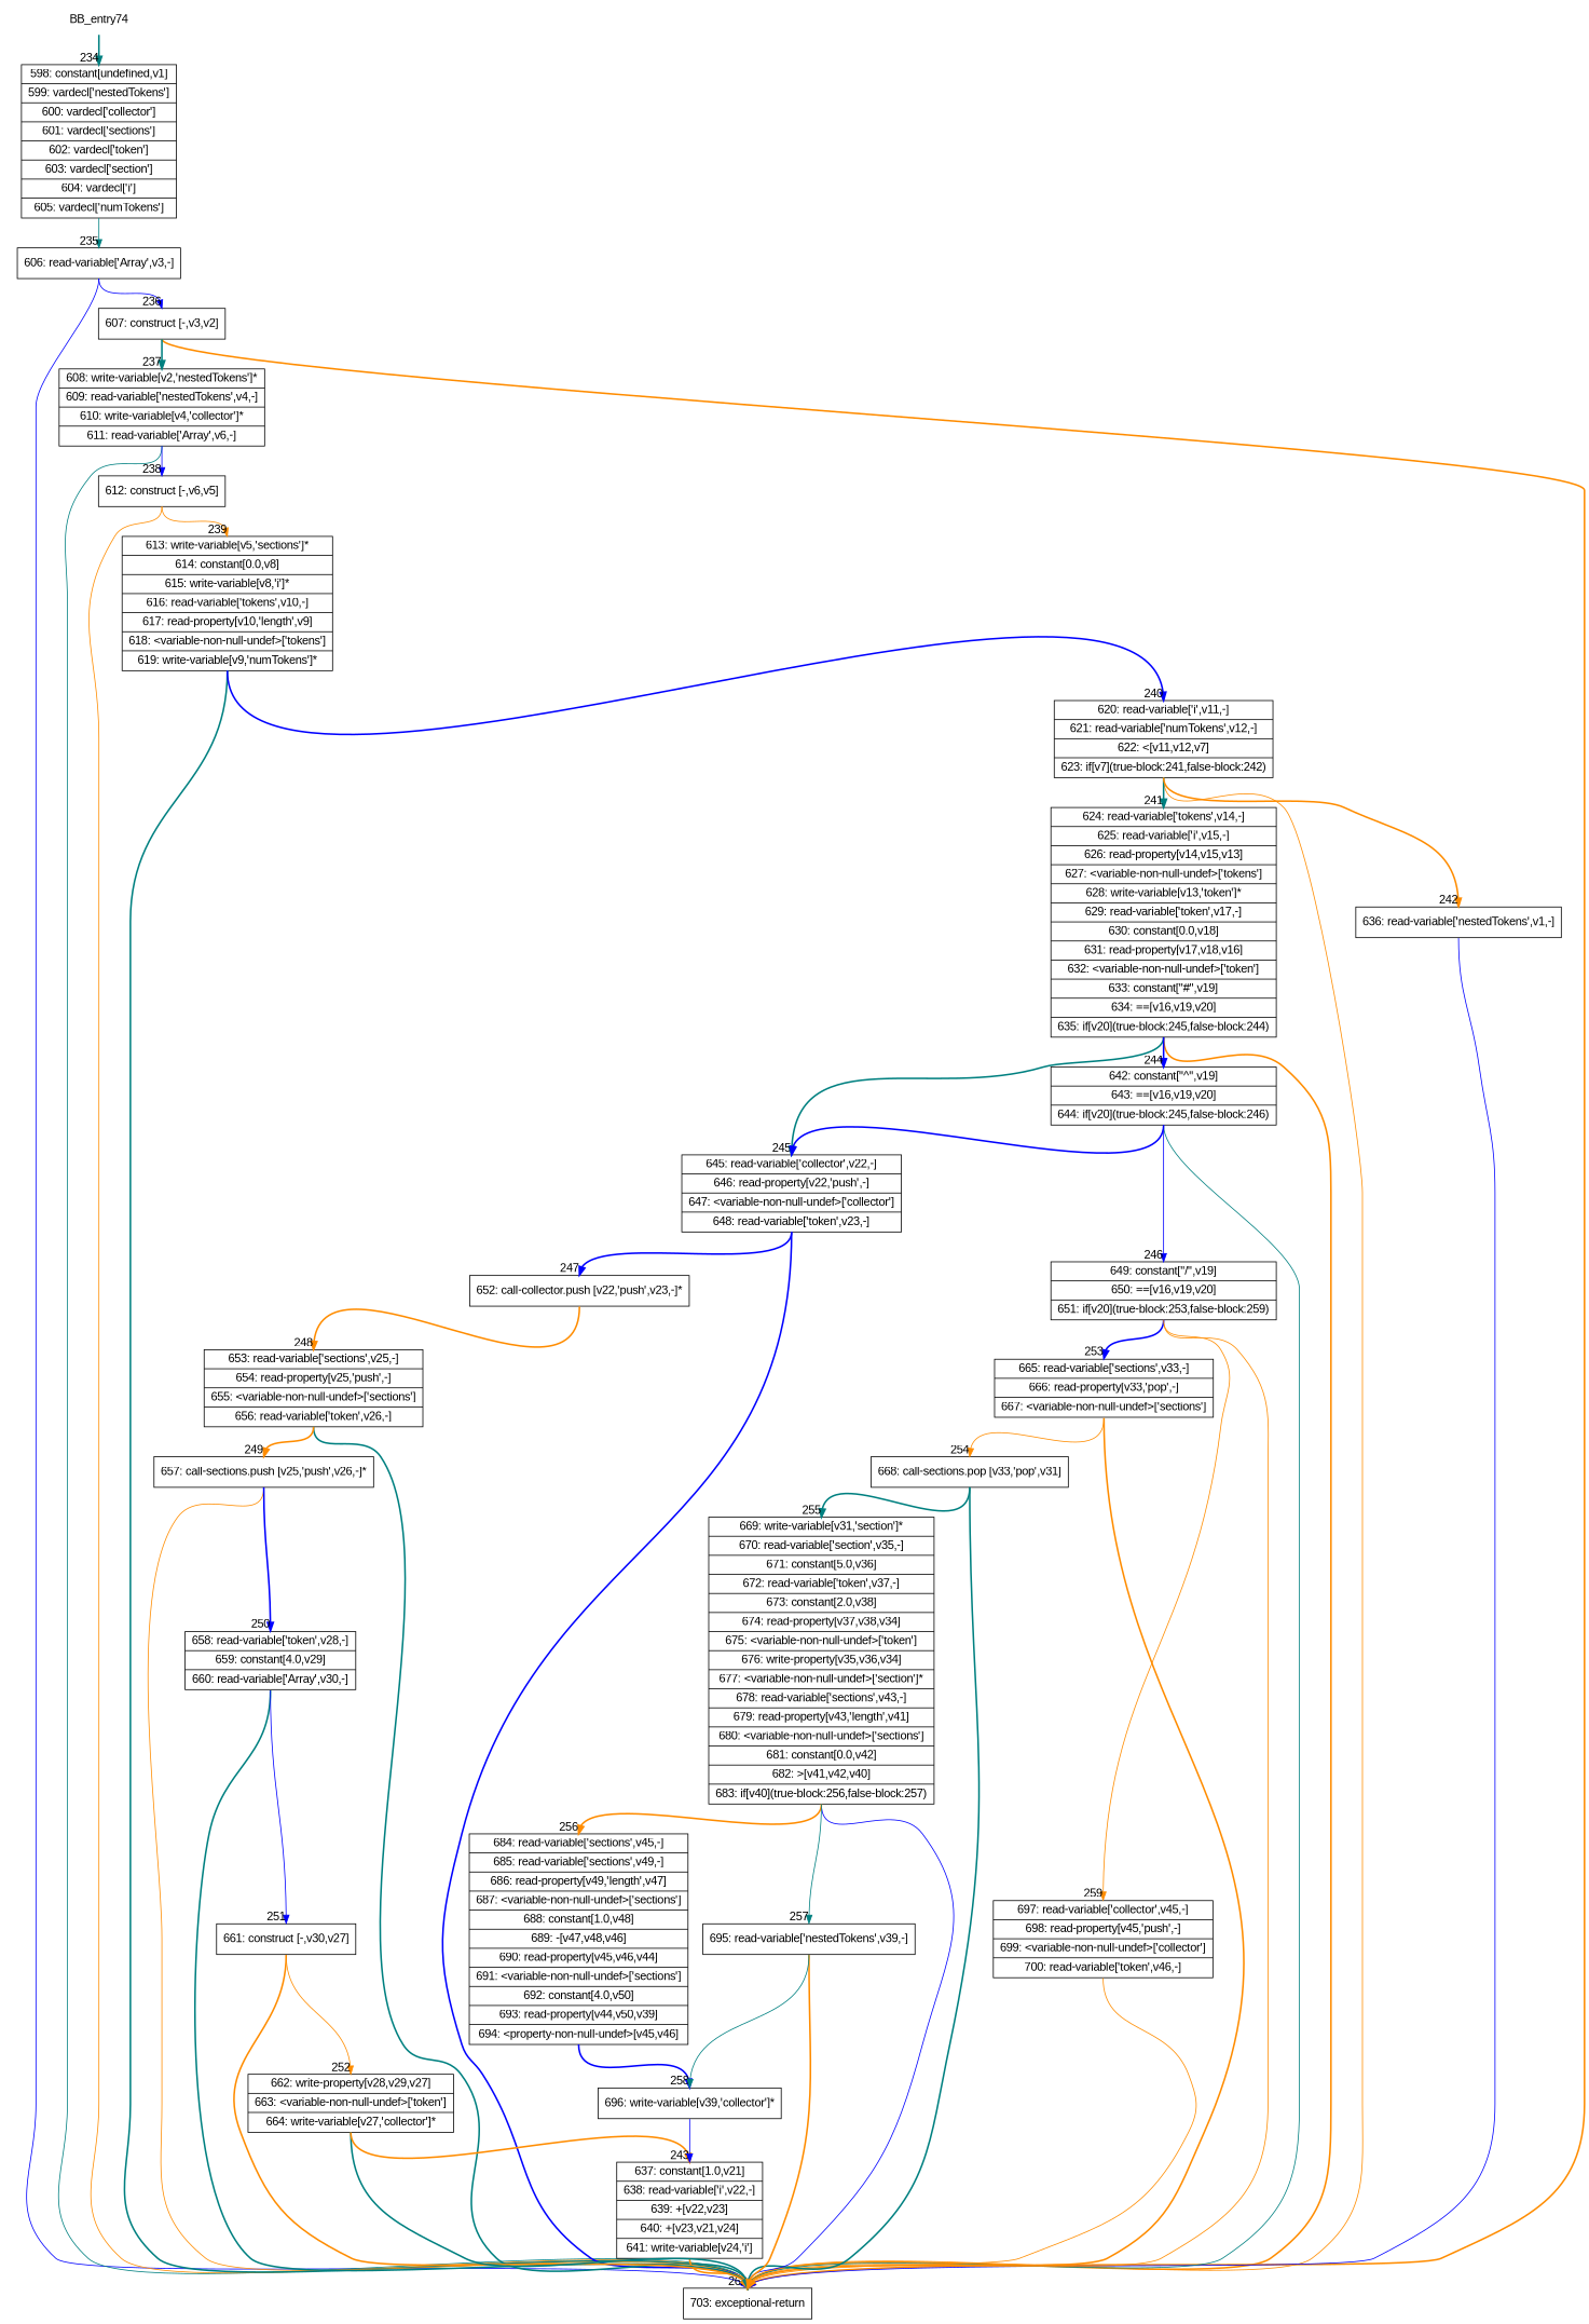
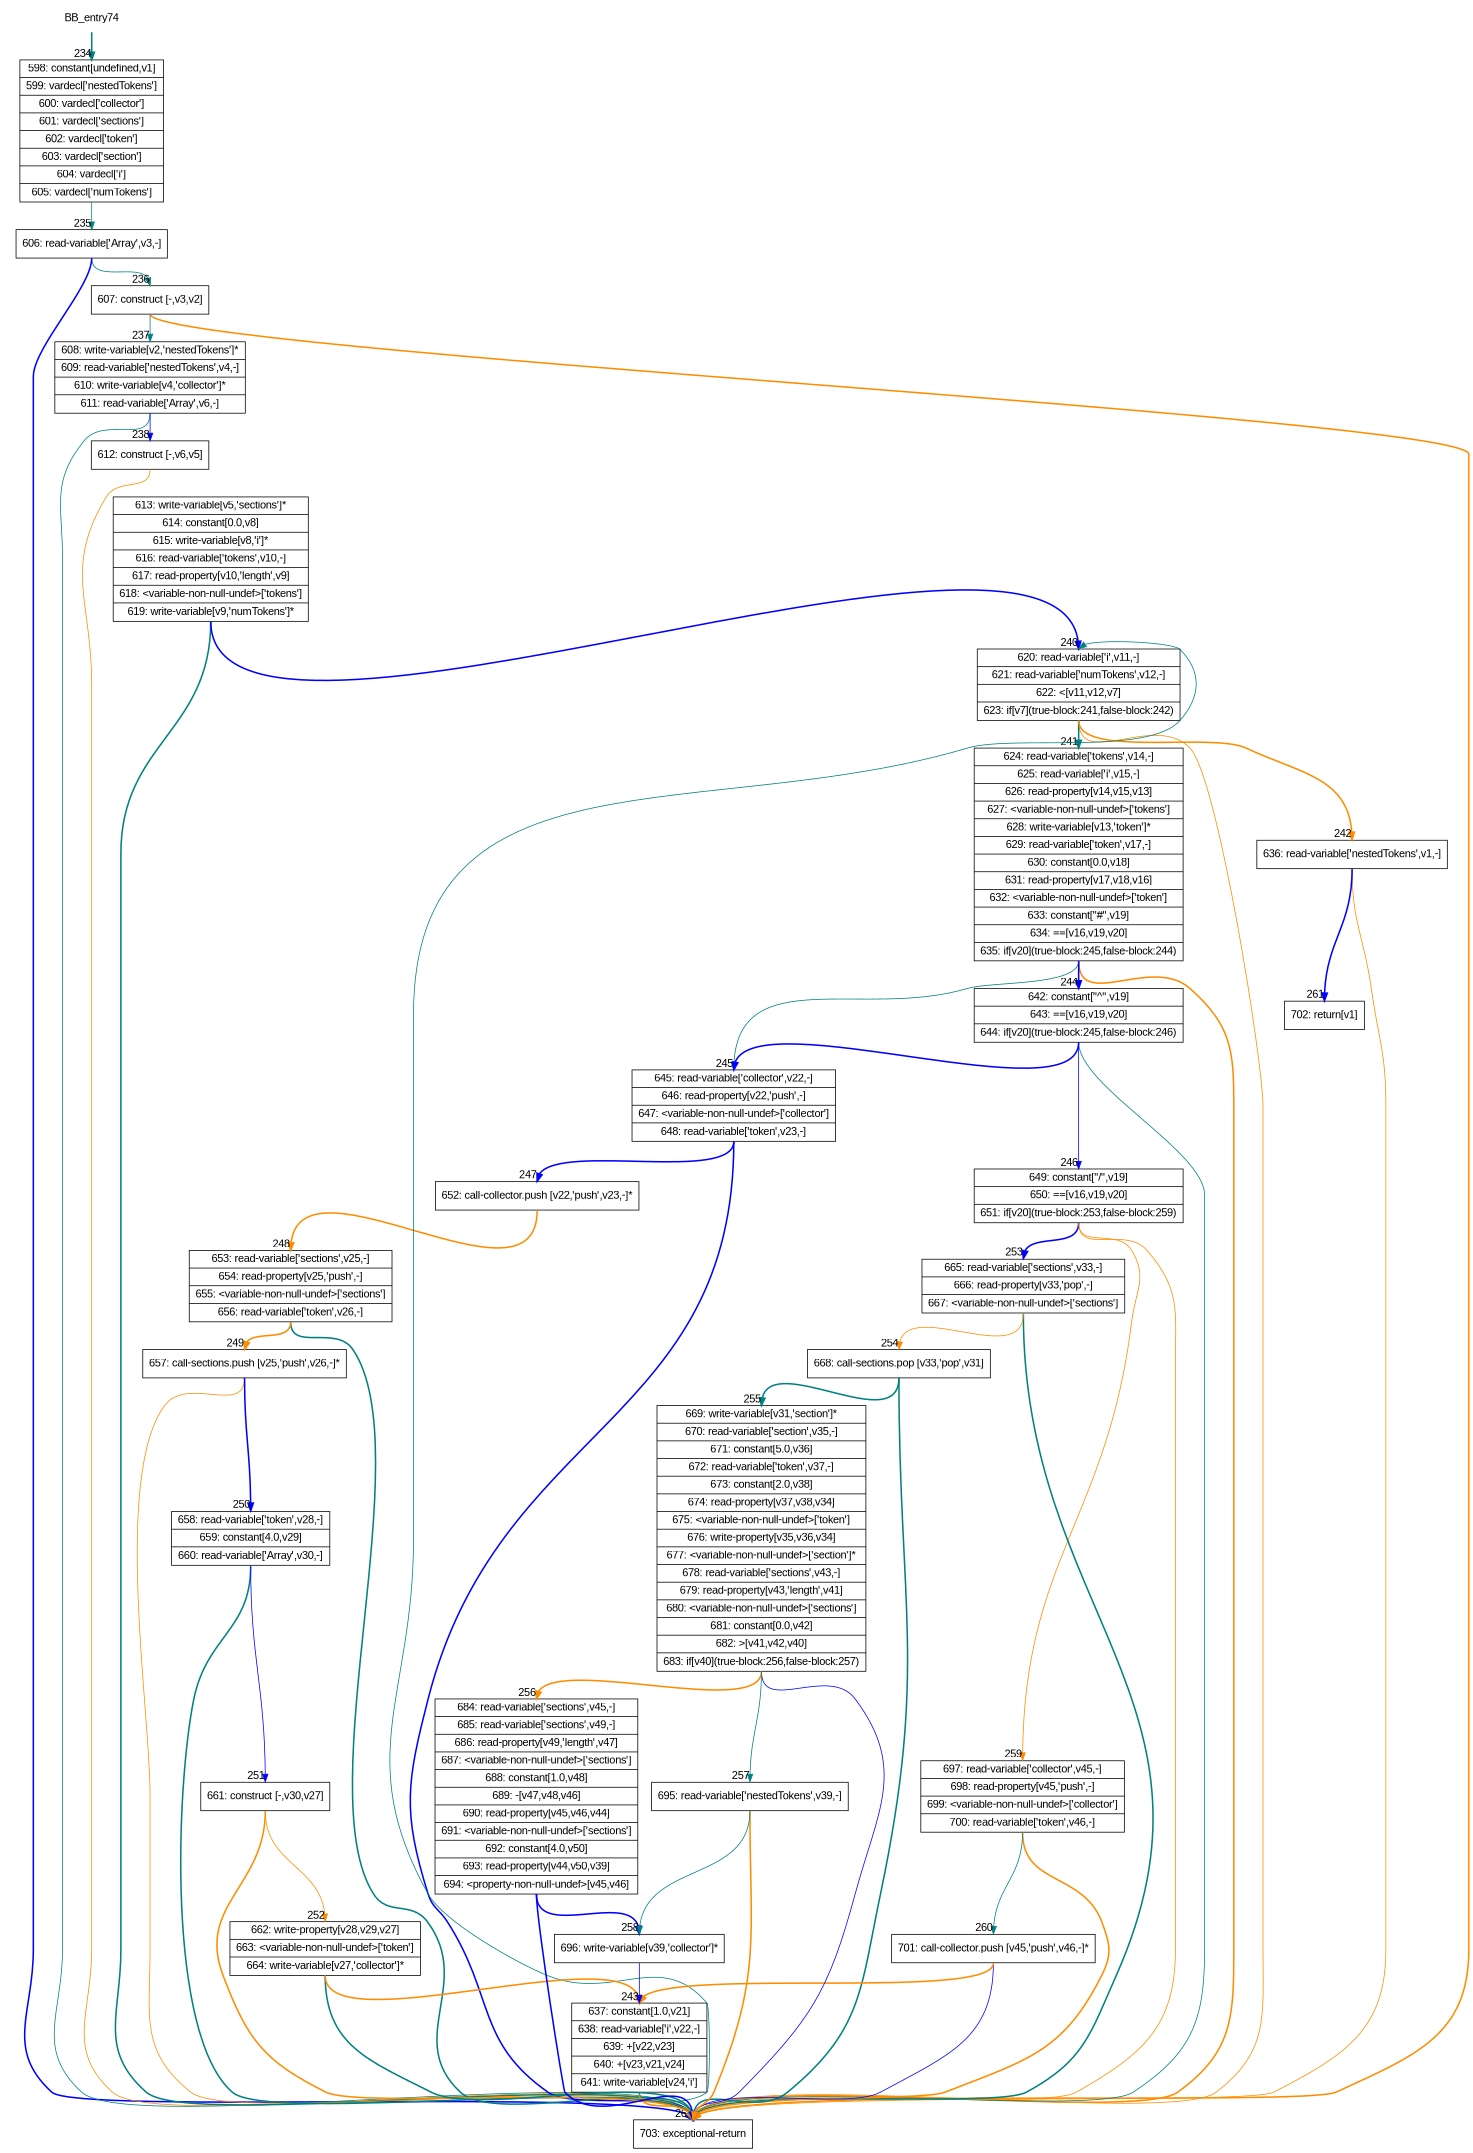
  digraph {
    fontname="Liberation Sans"
    rankdir=TD
    node [fontname="Liberation Sans" shape=record]
    edge [color=darkorange fontname="Liberation Sans" headport=n style=bold tailport=s]
    n1 [label=BB_entry74 shape=none]
    n2 [label="{598: constant[undefined,v1]|599: vardecl['nestedTokens']|600: vardecl['collector']|601: vardecl['sections']|602: vardecl['token']|603: vardecl['section']|604: vardecl['i']|605: vardecl['numTokens']}"]
    n3 [label="{606: read-variable['Array',v3,-]}"]
    n4 [label="{607: construct [-,v3,v2]}"]
    n5 [label="{703: exceptional-return}"]
    n6 [label="{608: write-variable[v2,'nestedTokens']*|609: read-variable['nestedTokens',v4,-]|610: write-variable[v4,'collector']*|611: read-variable['Array',v6,-]}"]
    n7 [label="{612: construct [-,v6,v5]}"]
    n8 [label="{613: write-variable[v5,'sections']*|614: constant[0.0,v8]|615: write-variable[v8,'i']*|616: read-variable['tokens',v10,-]|617: read-property[v10,'length',v9]|618: \<variable-non-null-undef\>['tokens']|619: write-variable[v9,'numTokens']*}"]
    n9 [label="{620: read-variable['i',v11,-]|621: read-variable['numTokens',v12,-]|622: \<[v11,v12,v7]|623: if[v7](true-block:241,false-block:242)}"]
    n10 [label="{624: read-variable['tokens',v14,-]|625: read-variable['i',v15,-]|626: read-property[v14,v15,v13]|627: \<variable-non-null-undef\>['tokens']|628: write-variable[v13,'token']*|629: read-variable['token',v17,-]|630: constant[0.0,v18]|631: read-property[v17,v18,v16]|632: \<variable-non-null-undef\>['token']|633: constant[\"#\",v19]|634: ==[v16,v19,v20]|635: if[v20](true-block:245,false-block:244)}"]
    n11 [label="{636: read-variable['nestedTokens',v1,-]}"]
    n12 [label="{645: read-variable['collector',v22,-]|646: read-property[v22,'push',-]|647: \<variable-non-null-undef\>['collector']|648: read-variable['token',v23,-]}"]
    n13 [label="{642: constant[\"^\",v19]|643: ==[v16,v19,v20]|644: if[v20](true-block:245,false-block:246)}"]
+   n14 [label="{702: return[v1]}"]
    n15 [label="{652: call-collector.push [v22,'push',v23,-]*}"]
    n16 [label="{649: constant[\"/\",v19]|650: ==[v16,v19,v20]|651: if[v20](true-block:253,false-block:259)}"]
    n17 [label="{653: read-variable['sections',v25,-]|654: read-property[v25,'push',-]|655: \<variable-non-null-undef\>['sections']|656: read-variable['token',v26,-]}"]
    n18 [label="{665: read-variable['sections',v33,-]|666: read-property[v33,'pop',-]|667: \<variable-non-null-undef\>['sections']}"]
    n19 [label="{697: read-variable['collector',v45,-]|698: read-property[v45,'push',-]|699: \<variable-non-null-undef\>['collector']|700: read-variable['token',v46,-]}"]
    n20 [label="{637: constant[1.0,v21]|638: read-variable['i',v22,-]|639: +[v22,v23]|640: +[v23,v21,v24]|641: write-variable[v24,'i']}"]
    n21 [label="{668: call-sections.pop [v33,'pop',v31]}"]
+   n22 [label="{701: call-collector.push [v45,'push',v46,-]*}"]
    n23 [label="{657: call-sections.push [v25,'push',v26,-]*}"]
    n24 [label="{669: write-variable[v31,'section']*|670: read-variable['section',v35,-]|671: constant[5.0,v36]|672: read-variable['token',v37,-]|673: constant[2.0,v38]|674: read-property[v37,v38,v34]|675: \<variable-non-null-undef\>['token']|676: write-property[v35,v36,v34]|677: \<variable-non-null-undef\>['section']*|678: read-variable['sections',v43,-]|679: read-property[v43,'length',v41]|680: \<variable-non-null-undef\>['sections']|681: constant[0.0,v42]|682: \>[v41,v42,v40]|683: if[v40](true-block:256,false-block:257)}"]
    n25 [label="{658: read-variable['token',v28,-]|659: constant[4.0,v29]|660: read-variable['Array',v30,-]}"]
    n26 [label="{661: construct [-,v30,v27]}"]
    n27 [label="{662: write-property[v28,v29,v27]|663: \<variable-non-null-undef\>['token']|664: write-variable[v27,'collector']*}"]
    n28 [label="{684: read-variable['sections',v45,-]|685: read-variable['sections',v49,-]|686: read-property[v49,'length',v47]|687: \<variable-non-null-undef\>['sections']|688: constant[1.0,v48]|689: -[v47,v48,v46]|690: read-property[v45,v46,v44]|691: \<variable-non-null-undef\>['sections']|692: constant[4.0,v50]|693: read-property[v44,v50,v39]|694: \<property-non-null-undef\>[v45,v46]}"]
    n29 [label="{695: read-variable['nestedTokens',v39,-]}"]
    n30 [label="{696: write-variable[v39,'collector']*}"]
    n1 -> n2 [color=teal headlabel="    234"]
    n2 -> n3 [color=teal headlabel="      235" style=solid]
-   n3 -> n4 [color=blue headlabel="      236" style=solid]
-   n3 -> n5 [color=blue headlabel="      262" style=solid]
+   n3 -> n4 [color=teal headlabel="      236" style=solid]
+   n3 -> n5 [color=blue headlabel="      262"]
    n4 -> n5
-   n4 -> n6 [color=teal headlabel="      237"]
+   n4 -> n6 [color=teal headlabel="      237" style=solid]
    n6 -> n5 [color=teal style=solid]
    n6 -> n7 [color=blue headlabel="      238" style=solid]
    n7 -> n5 [style=solid]
-   n7 -> n8 [headlabel="      239" style=solid]
    n8 -> n5 [color=teal]
    n8 -> n9 [color=blue headlabel="      240"]
    n9 -> n5 [style=solid]
    n9 -> n10 [color=teal headlabel="      241"]
    n9 -> n11 [headlabel="      242"]
    n10 -> n5
-   n10 -> n12 [color=teal headlabel="      245"]
+   n10 -> n12 [color=teal headlabel="      245" style=solid]
    n10 -> n13 [color=blue headlabel="      244"]
-   n11 -> n5 [color=blue style=solid]
+   n11 -> n5 [style=solid]
+   n11 -> n14 [color=blue headlabel="      261"]
    n12 -> n5 [color=blue]
    n12 -> n15 [color=blue headlabel="      247"]
    n13 -> n5 [color=teal style=solid]
    n13 -> n12 [color=blue]
    n13 -> n16 [color=blue headlabel="      246" style=solid]
    n15 -> n17 [headlabel="      248"]
    n16 -> n5 [style=solid]
    n16 -> n18 [color=blue headlabel="      253"]
    n16 -> n19 [headlabel="      259" style=solid]
    n17 -> n5 [color=teal]
    n17 -> n23 [headlabel="      249"]
-   n18 -> n5
+   n18 -> n5 [color=teal]
    n18 -> n21 [headlabel="      254" style=solid]
-   n19 -> n5 [style=solid]
+   n19 -> n5
+   n19 -> n22 [color=teal headlabel="      260" style=solid]
    n20 -> n5
+   n20 -> n9 [color=teal style=solid]
    n21 -> n5 [color=teal]
    n21 -> n24 [color=teal headlabel="      255"]
+   n22 -> n5 [color=blue style=solid]
+   n22 -> n20
    n23 -> n5 [style=solid]
    n23 -> n25 [color=blue headlabel="      250"]
    n24 -> n5 [color=blue style=solid]
    n24 -> n28 [headlabel="      256"]
    n24 -> n29 [color=teal headlabel="      257" style=solid]
    n25 -> n5 [color=teal]
    n25 -> n26 [color=blue headlabel="      251" style=solid]
    n26 -> n5
    n26 -> n27 [headlabel="      252" style=solid]
    n27 -> n5 [color=teal]
    n27 -> n20 [headlabel="      243"]
+   n28 -> n5 [color=blue]
    n28 -> n30 [color=blue headlabel="      258"]
    n29 -> n5
    n29 -> n30 [color=teal style=solid]
    n30 -> n20 [color=blue style=solid]
  }
